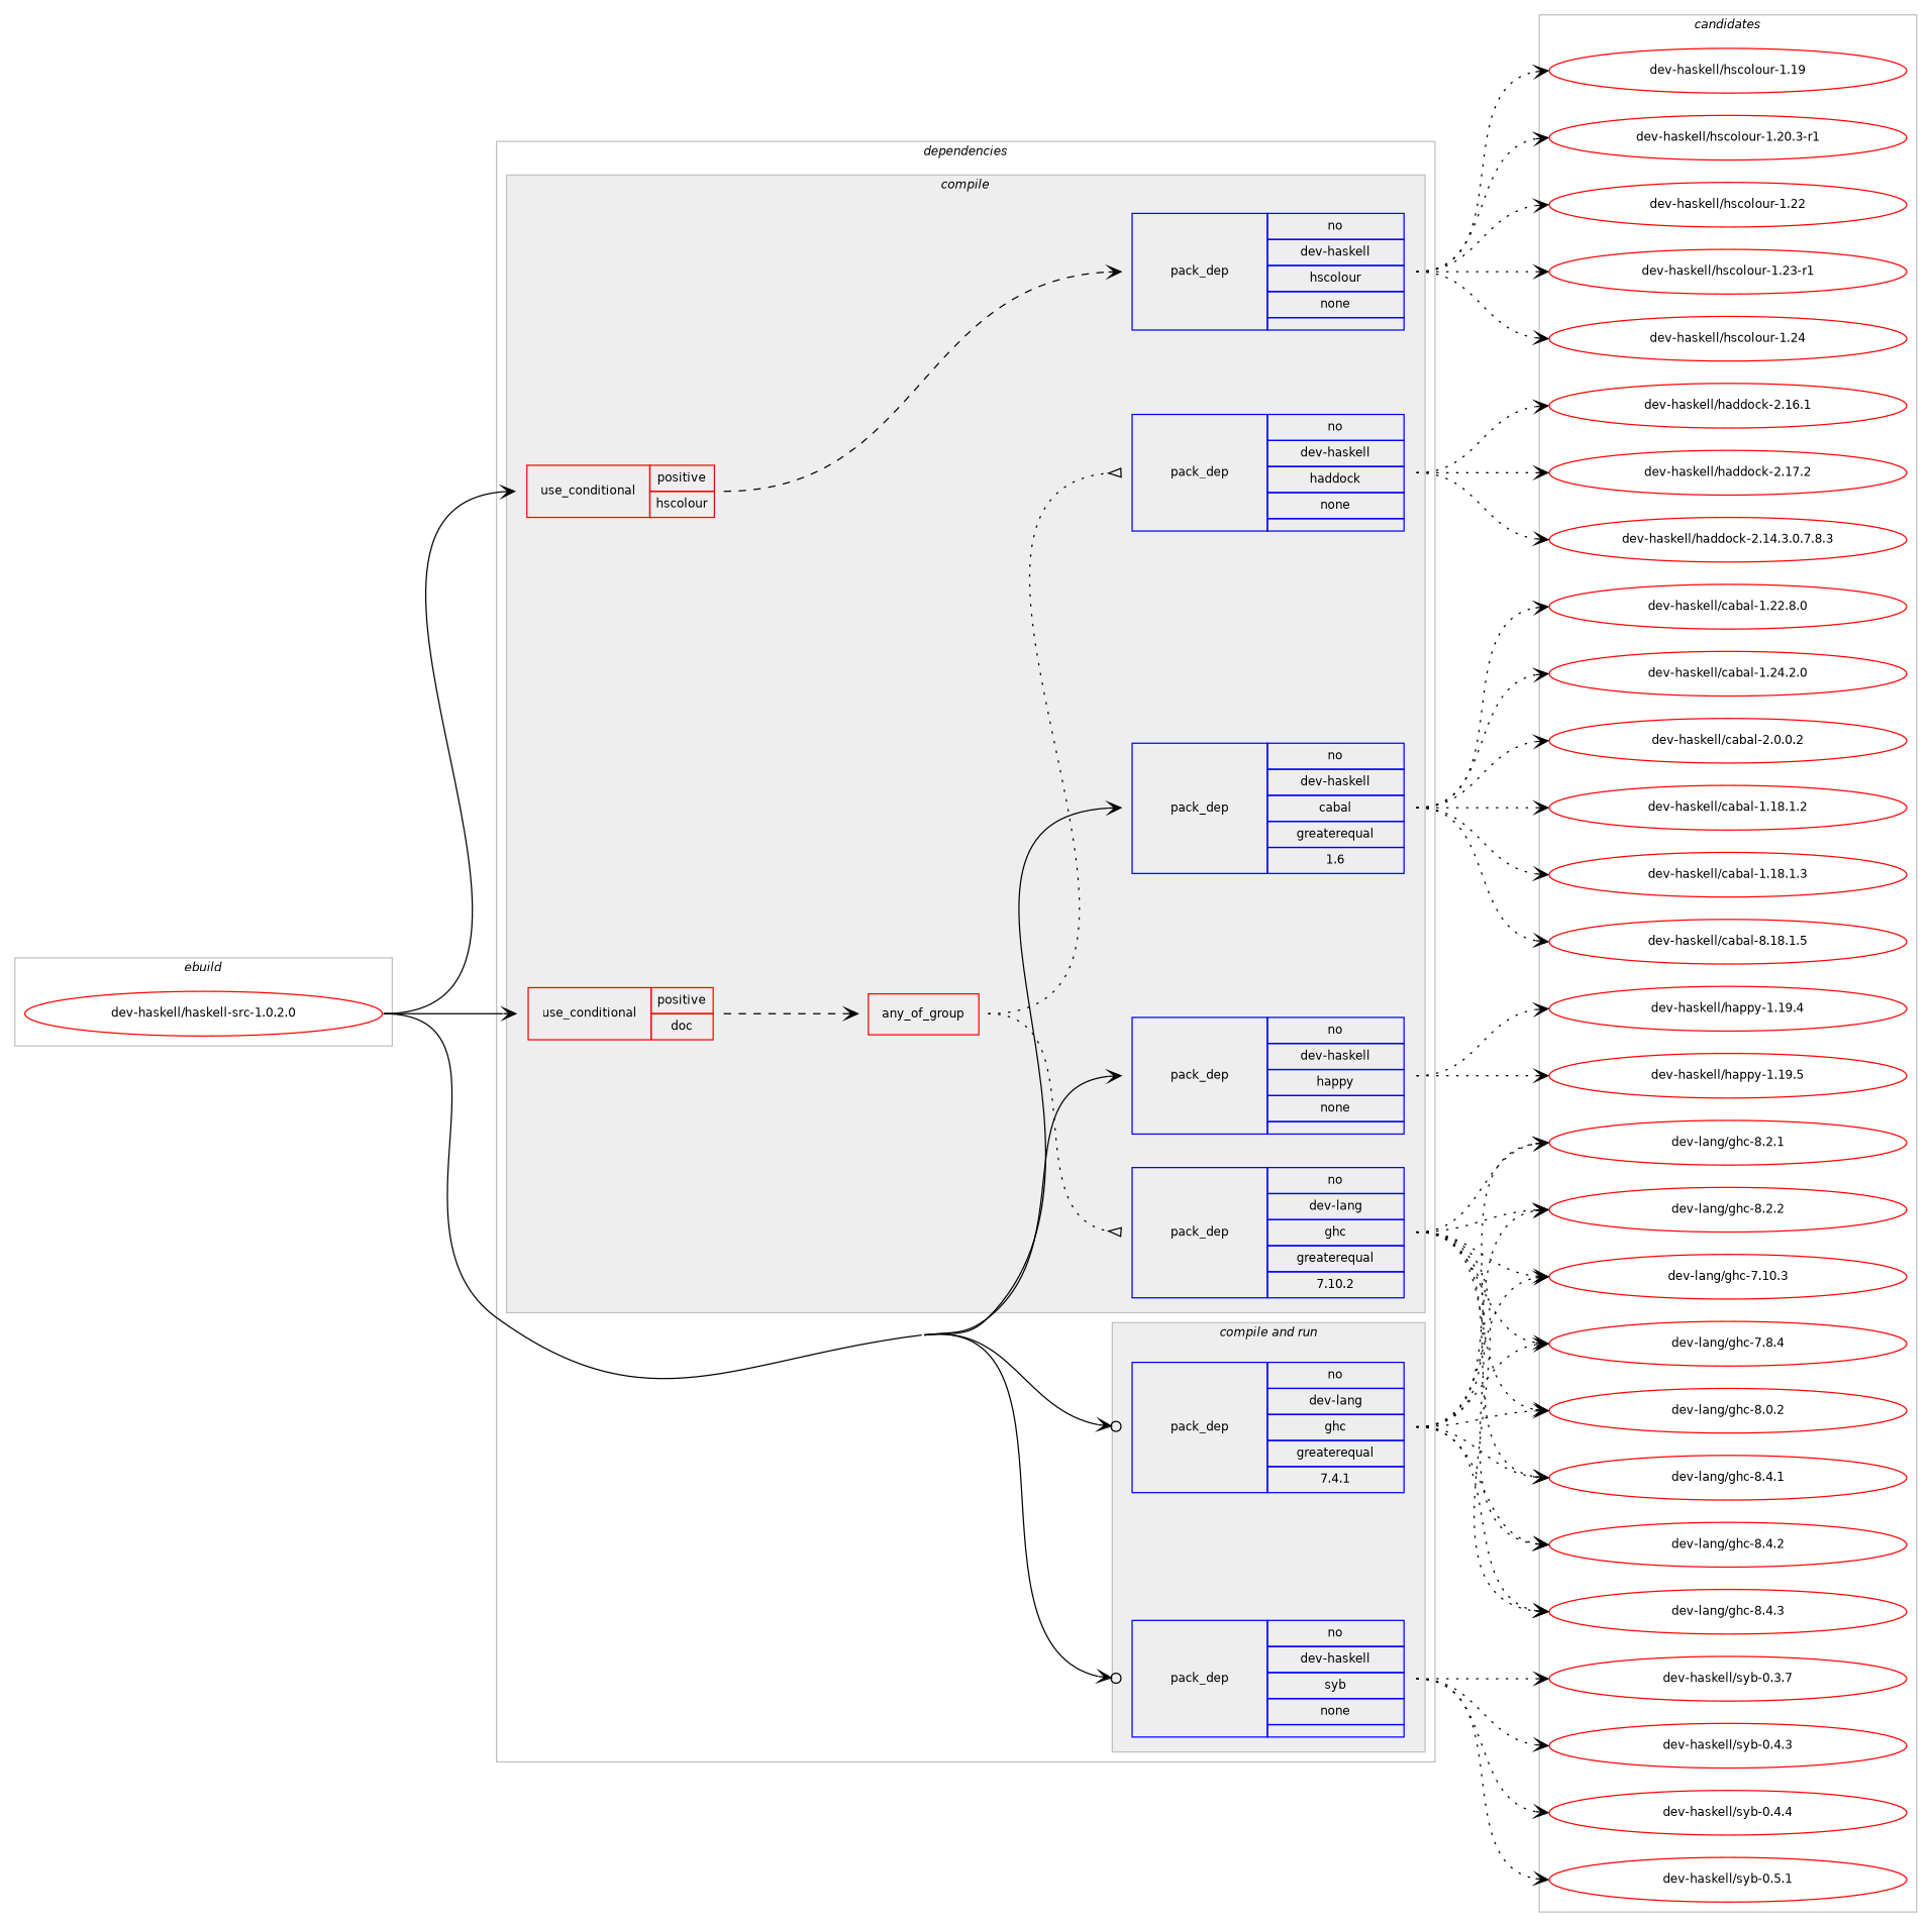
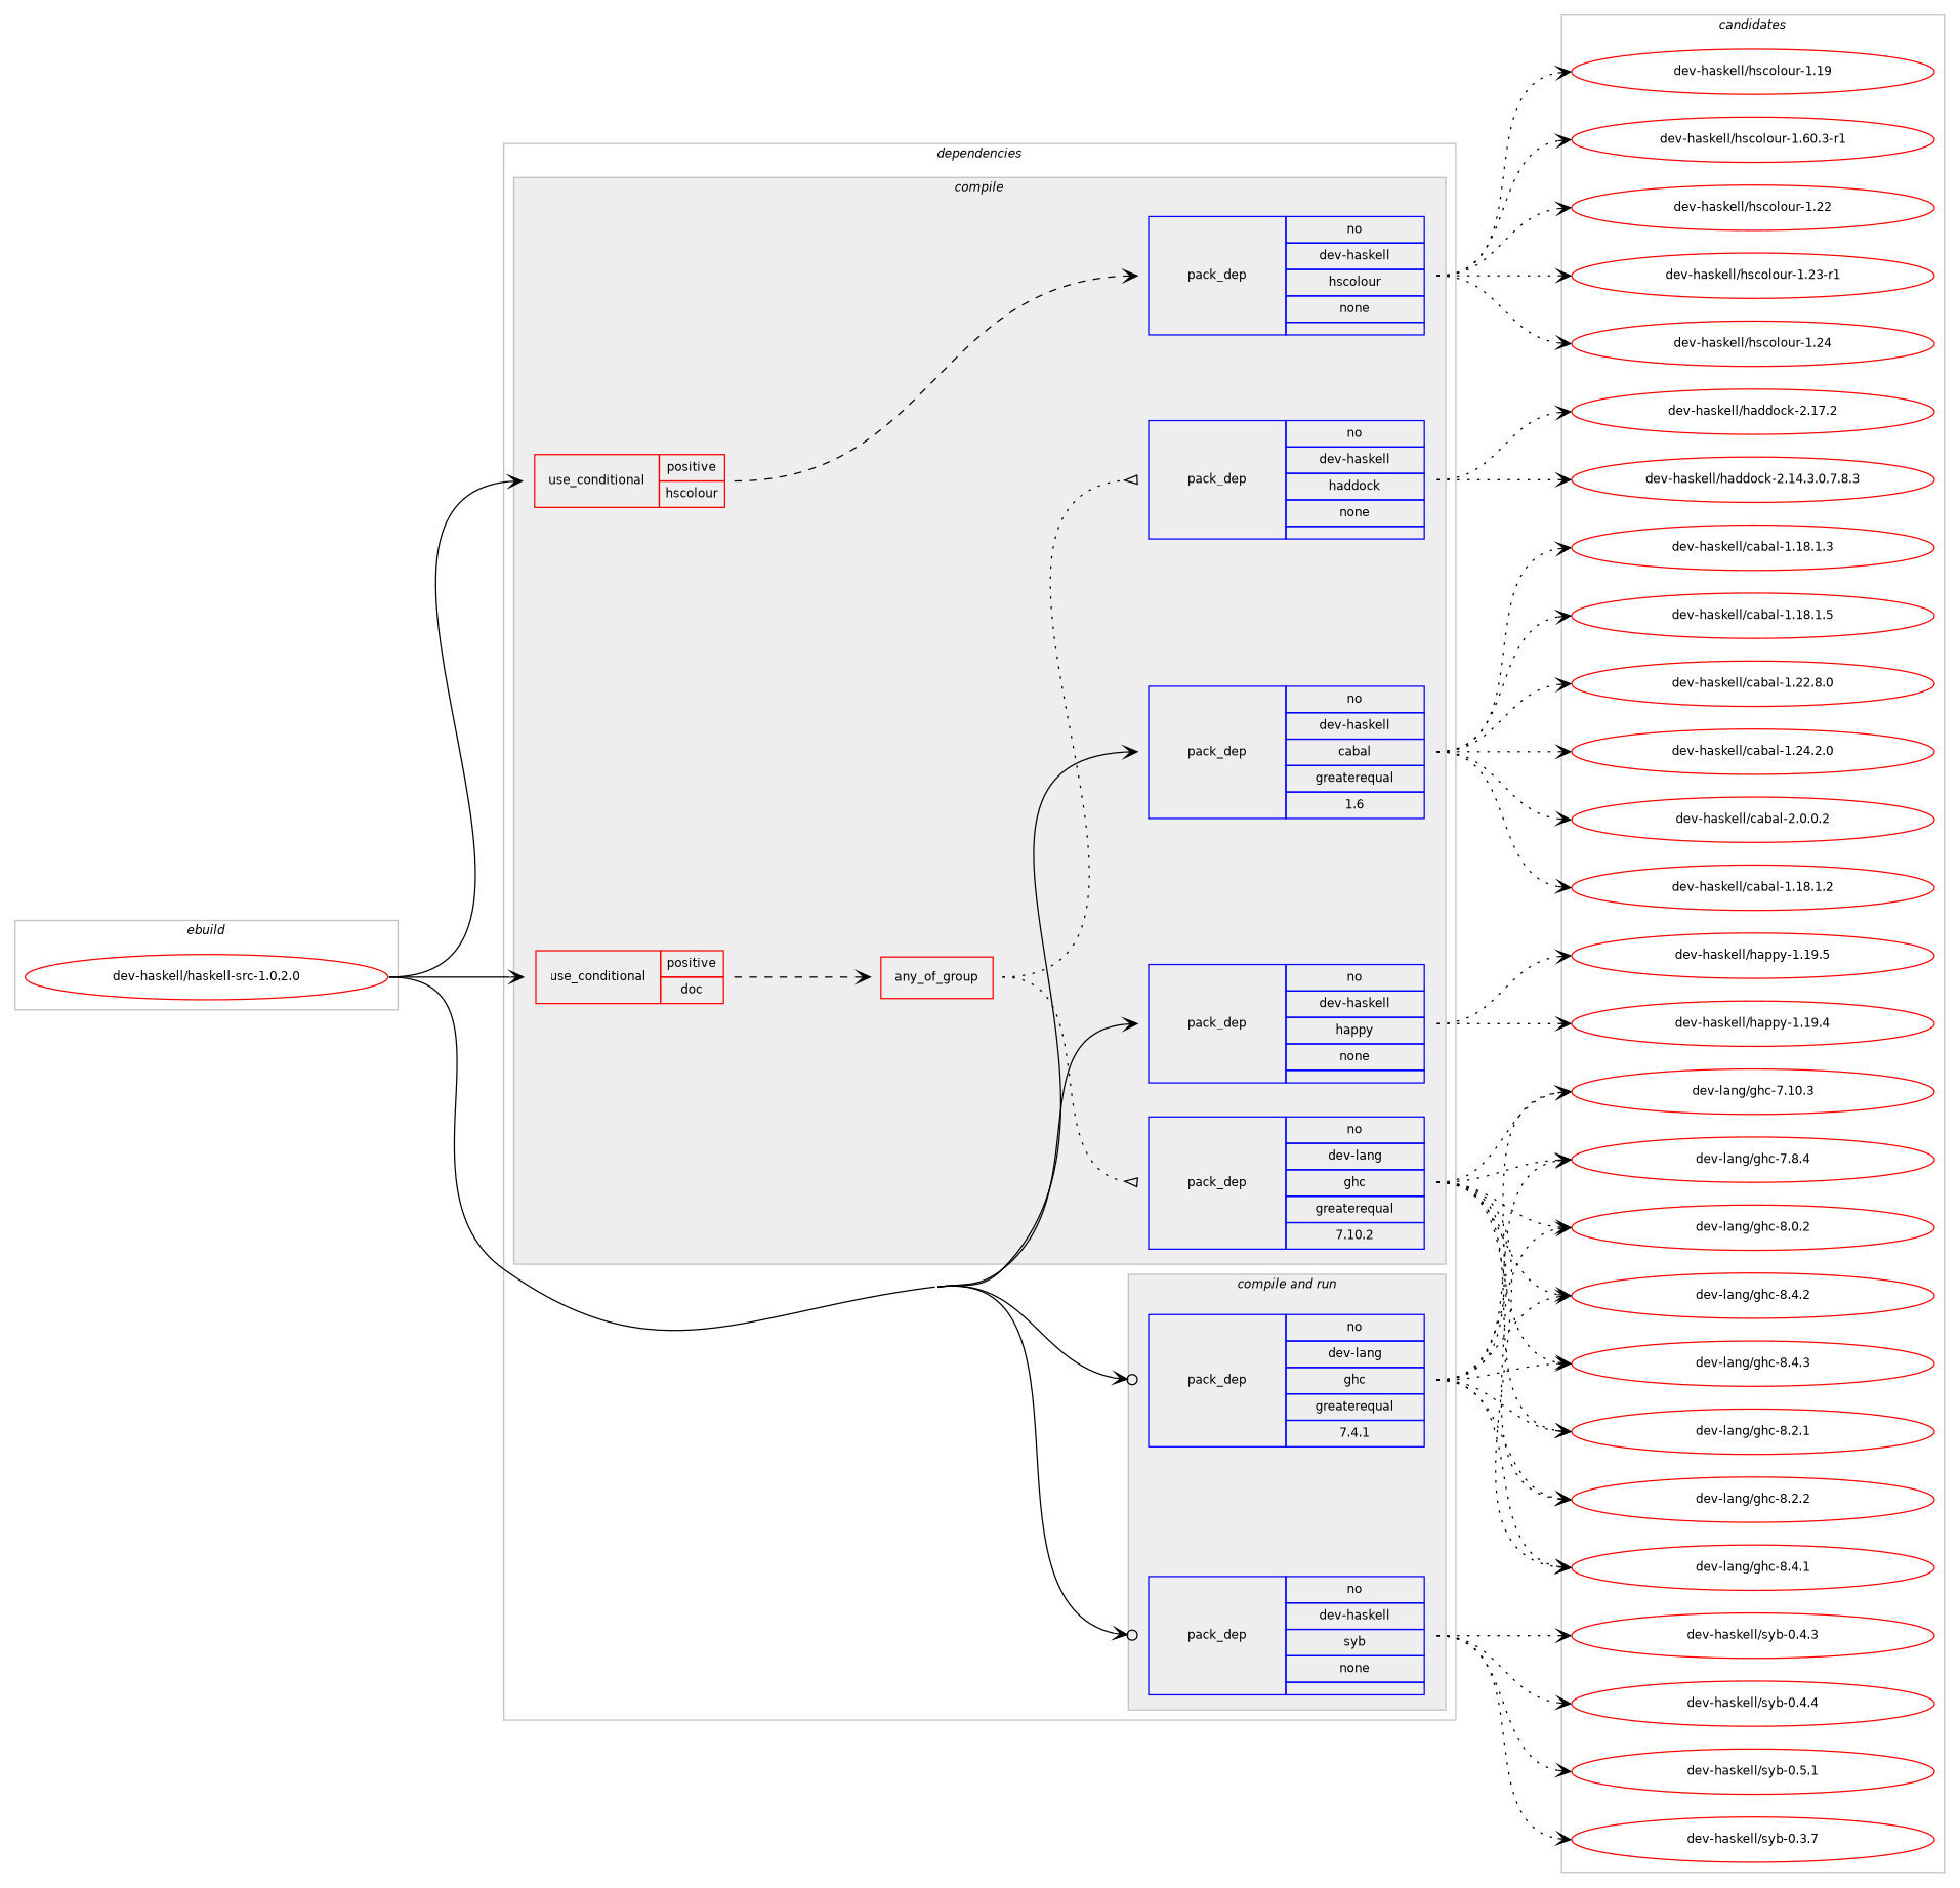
  digraph {
    compound=true
    concentrate=true
    fontname=Helvetica
    fontsize=10
    newrank=true
    rankdir=LR
    ranksep=1.5
    node [color=red fontname=Helvetica fontsize=10]
    edge [arrowhead=vee headport=w style=dotted tailport=e weight=100]
    n1 [label="dev-haskell/haskell-src-1.0.2.0" width=4]
    n2 [color=blue label=<<TABLE BORDER="0" CELLBORDER="1" CELLSPACING="0" CELLPADDING="4" WIDTH="220"><TR><TD ROWSPAN="6" CELLPADDING="30">pack_dep</TD></TR><TR><TD WIDTH="110">no</TD></TR><TR><TD>dev-haskell</TD></TR><TR><TD>haddock</TD></TR><TR><TD>none</TD></TR><TR><TD></TD></TR></TABLE>> shape=none]
    n3 [color=blue label=<<TABLE BORDER="0" CELLBORDER="1" CELLSPACING="0" CELLPADDING="4" WIDTH="220"><TR><TD ROWSPAN="6" CELLPADDING="30">pack_dep</TD></TR><TR><TD WIDTH="110">no</TD></TR><TR><TD>dev-lang</TD></TR><TR><TD>ghc</TD></TR><TR><TD>greaterequal</TD></TR><TR><TD>7.10.2</TD></TR></TABLE>> shape=none]
    n4 [label=<<TABLE BORDER="0" CELLBORDER="1" CELLSPACING="0" CELLPADDING="4"><TR><TD CELLPADDING="10">any_of_group</TD></TR></TABLE>> shape=none]
    n5 [label=<<TABLE BORDER="0" CELLBORDER="1" CELLSPACING="0" CELLPADDING="4"><TR><TD ROWSPAN="3" CELLPADDING="10">use_conditional</TD></TR><TR><TD>positive</TD></TR><TR><TD>doc</TD></TR></TABLE>> shape=none]
    n6 [color=blue label=<<TABLE BORDER="0" CELLBORDER="1" CELLSPACING="0" CELLPADDING="4" WIDTH="220"><TR><TD ROWSPAN="6" CELLPADDING="30">pack_dep</TD></TR><TR><TD WIDTH="110">no</TD></TR><TR><TD>dev-haskell</TD></TR><TR><TD>hscolour</TD></TR><TR><TD>none</TD></TR><TR><TD></TD></TR></TABLE>> shape=none]
    n7 [label=<<TABLE BORDER="0" CELLBORDER="1" CELLSPACING="0" CELLPADDING="4"><TR><TD ROWSPAN="3" CELLPADDING="10">use_conditional</TD></TR><TR><TD>positive</TD></TR><TR><TD>hscolour</TD></TR></TABLE>> shape=none]
    n8 [color=blue label=<<TABLE BORDER="0" CELLBORDER="1" CELLSPACING="0" CELLPADDING="4" WIDTH="220"><TR><TD ROWSPAN="6" CELLPADDING="30">pack_dep</TD></TR><TR><TD WIDTH="110">no</TD></TR><TR><TD>dev-haskell</TD></TR><TR><TD>cabal</TD></TR><TR><TD>greaterequal</TD></TR><TR><TD>1.6</TD></TR></TABLE>> shape=none]
    n9 [color=blue label=<<TABLE BORDER="0" CELLBORDER="1" CELLSPACING="0" CELLPADDING="4" WIDTH="220"><TR><TD ROWSPAN="6" CELLPADDING="30">pack_dep</TD></TR><TR><TD WIDTH="110">no</TD></TR><TR><TD>dev-haskell</TD></TR><TR><TD>happy</TD></TR><TR><TD>none</TD></TR><TR><TD></TD></TR></TABLE>> shape=none]
    n10 [color=blue label=<<TABLE BORDER="0" CELLBORDER="1" CELLSPACING="0" CELLPADDING="4" WIDTH="220"><TR><TD ROWSPAN="6" CELLPADDING="30">pack_dep</TD></TR><TR><TD WIDTH="110">no</TD></TR><TR><TD>dev-haskell</TD></TR><TR><TD>syb</TD></TR><TR><TD>none</TD></TR><TR><TD></TD></TR></TABLE>> shape=none]
    n11 [color=blue label=<<TABLE BORDER="0" CELLBORDER="1" CELLSPACING="0" CELLPADDING="4" WIDTH="220"><TR><TD ROWSPAN="6" CELLPADDING="30">pack_dep</TD></TR><TR><TD WIDTH="110">no</TD></TR><TR><TD>dev-lang</TD></TR><TR><TD>ghc</TD></TR><TR><TD>greaterequal</TD></TR><TR><TD>7.4.1</TD></TR></TABLE>> shape=none]
    n12 [label="dev-haskell/haddock-2.14.3.0.7.8.3" width=4]
-   n13 [label="dev-haskell/haddock-2.16.1" width=4]
    n14 [label="dev-haskell/haddock-2.17.2" width=4]
    n15 [label="dev-lang/ghc-7.10.3" width=4]
    n16 [label="dev-lang/ghc-7.8.4" width=4]
    n17 [label="dev-lang/ghc-8.0.2" width=4]
    n18 [label="dev-lang/ghc-8.2.1" width=4]
    n19 [label="dev-lang/ghc-8.2.2" width=4]
    n20 [label="dev-lang/ghc-8.4.1" width=4]
    n21 [label="dev-lang/ghc-8.4.2" width=4]
    n22 [label="dev-lang/ghc-8.4.3" width=4]
    n23 [label="dev-haskell/hscolour-1.19" width=4]
-   n24 [label="dev-haskell/hscolour-1.20.3-r1" width=4]
+   n24 [label="dev-haskell/hscolour-1.60.3-r1" width=4]
    n25 [label="dev-haskell/hscolour-1.22" width=4]
    n26 [label="dev-haskell/hscolour-1.23-r1" width=4]
    n27 [label="dev-haskell/hscolour-1.24" width=4]
    n28 [label="dev-haskell/cabal-1.18.1.2" width=4]
    n29 [label="dev-haskell/cabal-1.18.1.3" width=4]
-   n30 [label="dev-haskell/cabal-8.18.1.5" width=4]
+   n30 [label="dev-haskell/cabal-1.18.1.5" width=4]
    n31 [label="dev-haskell/cabal-1.22.8.0" width=4]
    n32 [label="dev-haskell/cabal-1.24.2.0" width=4]
    n33 [label="dev-haskell/cabal-2.0.0.2" width=4]
    n34 [label="dev-haskell/happy-1.19.4" width=4]
    n35 [label="dev-haskell/happy-1.19.5" width=4]
    n36 [label="dev-haskell/syb-0.3.7" width=4]
    n37 [label="dev-haskell/syb-0.4.3" width=4]
    n38 [label="dev-haskell/syb-0.4.4" width=4]
    n39 [label="dev-haskell/syb-0.5.1" width=4]
    subgraph cluster_1 {
      color=gray
      label=<<i>ebuild</i>>
      rank=same
      n1
    }
    subgraph cluster_2 {
      color=gray
      label=<<i>dependencies</i>>
      subgraph cluster_3 {
        color=gray
        fillcolor="#eeeeee"
        label=<<i>compile</i>>
        style=filled
        subgraph sub_4 {
          color=gray
          fillcolor="#eeeeee"
          label=<<i>compile</i>>
          style=filled
          n5
          subgraph sub_5 {
            color=gray
            fillcolor="#eeeeee"
            label=<<i>compile</i>>
            style=filled
            n4
            subgraph sub_6 {
              color=gray
              fillcolor="#eeeeee"
              label=<<i>compile</i>>
              style=filled
              n2
            }
            subgraph sub_7 {
              color=gray
              fillcolor="#eeeeee"
              label=<<i>compile</i>>
              style=filled
              n3
            }
          }
        }
        subgraph sub_8 {
          color=gray
          fillcolor="#eeeeee"
          label=<<i>compile</i>>
          style=filled
          n7
          subgraph sub_9 {
            color=gray
            fillcolor="#eeeeee"
            label=<<i>compile</i>>
            style=filled
            n6
          }
        }
        subgraph sub_10 {
          color=gray
          fillcolor="#eeeeee"
          label=<<i>compile</i>>
          style=filled
          n8
        }
        subgraph sub_11 {
          color=gray
          fillcolor="#eeeeee"
          label=<<i>compile</i>>
          style=filled
          n9
        }
      }
      subgraph cluster_12 {
        color=gray
        fillcolor="#eeeeee"
        label=<<i>compile and run</i>>
        style=filled
        subgraph sub_13 {
          color=gray
          fillcolor="#eeeeee"
          label=<<i>compile and run</i>>
          style=filled
          n10
        }
        subgraph sub_14 {
          color=gray
          fillcolor="#eeeeee"
          label=<<i>compile and run</i>>
          style=filled
          n11
        }
      }
      subgraph cluster_15 {
        color=gray
        fillcolor="#eeeeee"
        label=<<i>run</i>>
        style=filled
      }
    }
    subgraph cluster_16 {
      color=gray
      label=<<i>candidates</i>>
      rank=same
      subgraph sub_17 {
        color=black
        label=<<i>candidates</i>>
        nodesep=1
        rank=same
        n12
-       n13
        n14
      }
      subgraph sub_18 {
        color=black
        label=<<i>candidates</i>>
        nodesep=1
        rank=same
        n15
        n16
        n17
        n18
        n19
        n20
        n21
        n22
      }
      subgraph sub_19 {
        color=black
        label=<<i>candidates</i>>
        nodesep=1
        rank=same
        n23
        n24
        n25
        n26
        n27
      }
      subgraph sub_20 {
        color=black
        label=<<i>candidates</i>>
        nodesep=1
        rank=same
        n28
        n29
        n30
        n31
        n32
        n33
      }
      subgraph sub_21 {
        color=black
        label=<<i>candidates</i>>
        nodesep=1
        rank=same
        n34
        n35
      }
      subgraph sub_22 {
        color=black
        label=<<i>candidates</i>>
        nodesep=1
        rank=same
        n36
        n37
        n38
        n39
      }
      subgraph sub_23 {
        color=black
        label=<<i>candidates</i>>
        nodesep=1
        rank=same
        n15
        n16
        n17
        n18
        n19
        n20
        n21
        n22
      }
    }
    n1 -> n5 [style=solid weight=20]
    n1 -> n7 [style=solid weight=20]
    n1 -> n8 [style=solid weight=20]
    n1 -> n9 [style=solid weight=20]
    n1 -> n10 [arrowhead=odotvee style=solid weight=20]
    n1 -> n11 [arrowhead=odotvee style=solid weight=20]
    n2 -> n12
-   n2 -> n13
    n2 -> n14
    n3 -> n15
    n3 -> n16
    n3 -> n17
    n3 -> n18
    n3 -> n19
    n3 -> n20
    n3 -> n21
    n3 -> n22
    n4 -> n2 [arrowhead=oinv weight=20]
    n4 -> n3 [arrowhead=oinv weight=20]
    n5 -> n4 [style=dashed weight=20]
    n6 -> n23
    n6 -> n24
    n6 -> n25
    n6 -> n26
    n6 -> n27
    n7 -> n6 [style=dashed weight=20]
    n8 -> n28
    n8 -> n29
    n8 -> n30
    n8 -> n31
    n8 -> n32
    n8 -> n33
    n9 -> n34
    n9 -> n35
    n10 -> n36
    n10 -> n37
    n10 -> n38
    n10 -> n39
    n11 -> n15
    n11 -> n16
    n11 -> n17
    n11 -> n18
    n11 -> n19
    n11 -> n20
    n11 -> n21
    n11 -> n22
  }
